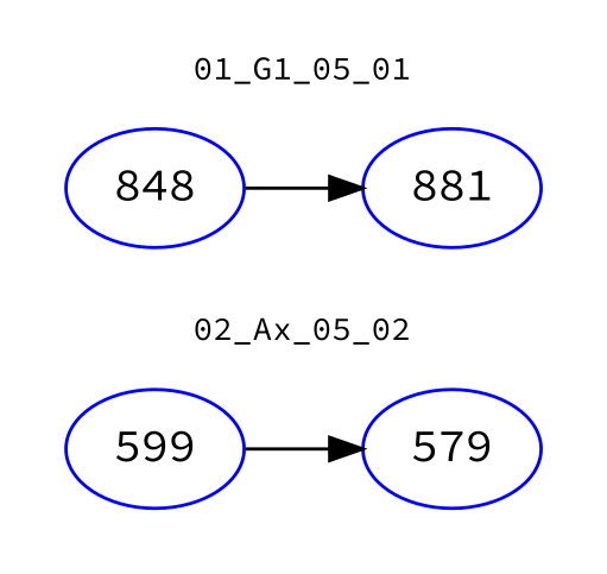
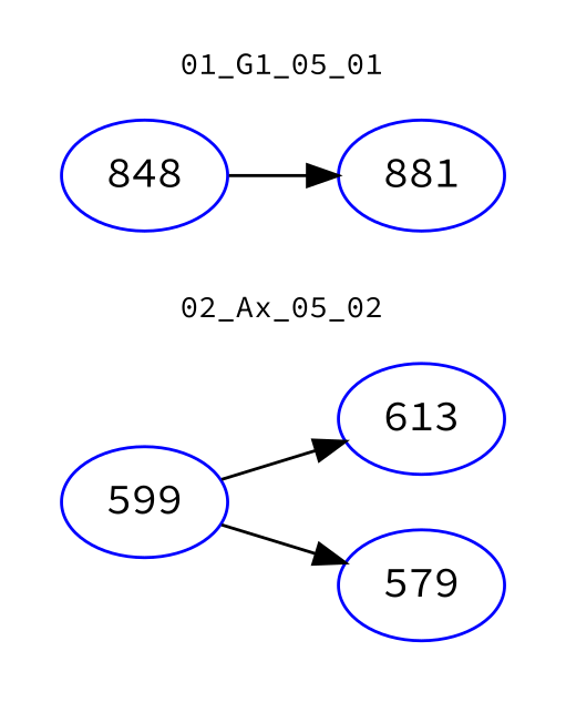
  digraph {
    fontname="Source Code Pro"
    rankdir=LR
    node [color=blue fontname="Source Code Pro"]
    edge [color=black fontname="Source Code Pro"]
    n1 [label=599]
    n2 [label=579]
+   n3 [label=613]
    n4 [label=848]
    n5 [label=881]
    subgraph cluster_1 {
      color=white
      fontsize=10
      label="02_Ax_05_02"
      n1
      n2
+     n3
    }
    subgraph cluster_2 {
      color=white
      fontsize=10
      label="01_G1_05_01"
      n4
      n5
    }
    n1 -> n2
+   n1 -> n3
    n4 -> n5
  }
